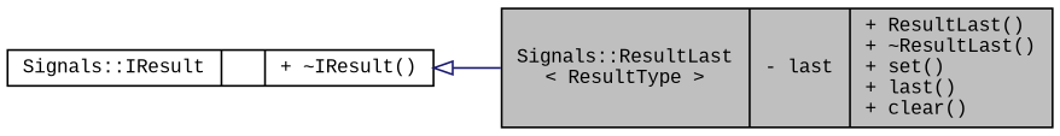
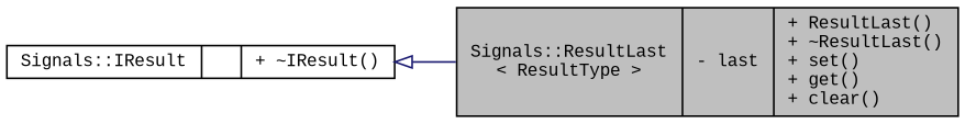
  digraph {
    rankdir=LR
    fontname="Liberation Mono"
    node [color=black fontname="Liberation Mono" fontsize=10 shape=record style=filled]
-   n1 [fillcolor=grey75 fontcolor=black height=0.2 label="{Signals::ResultLast\l\< ResultType \>\n|- last\l|+ ResultLast()\l+ ~ResultLast()\l+ set()\l+ last()\l+ clear()\l}" width=0.4]
+   n1 [fillcolor=grey75 fontcolor=black height=0.2 label="{Signals::ResultLast\l\< ResultType \>\n|- last\l|+ ResultLast()\l+ ~ResultLast()\l+ set()\l+ get()\l+ clear()\l}" width=0.4]
    n2 [fillcolor=white height=0.2 label="{Signals::IResult\n||+ ~IResult()\l}" width=0.4]
    n2 -> n1 [arrowtail=onormal color=midnightblue dir=back fontname="Liberation Mono" fontsize=10 labelfontname=Helvetica labelfontsize=10 style=solid]
  }
